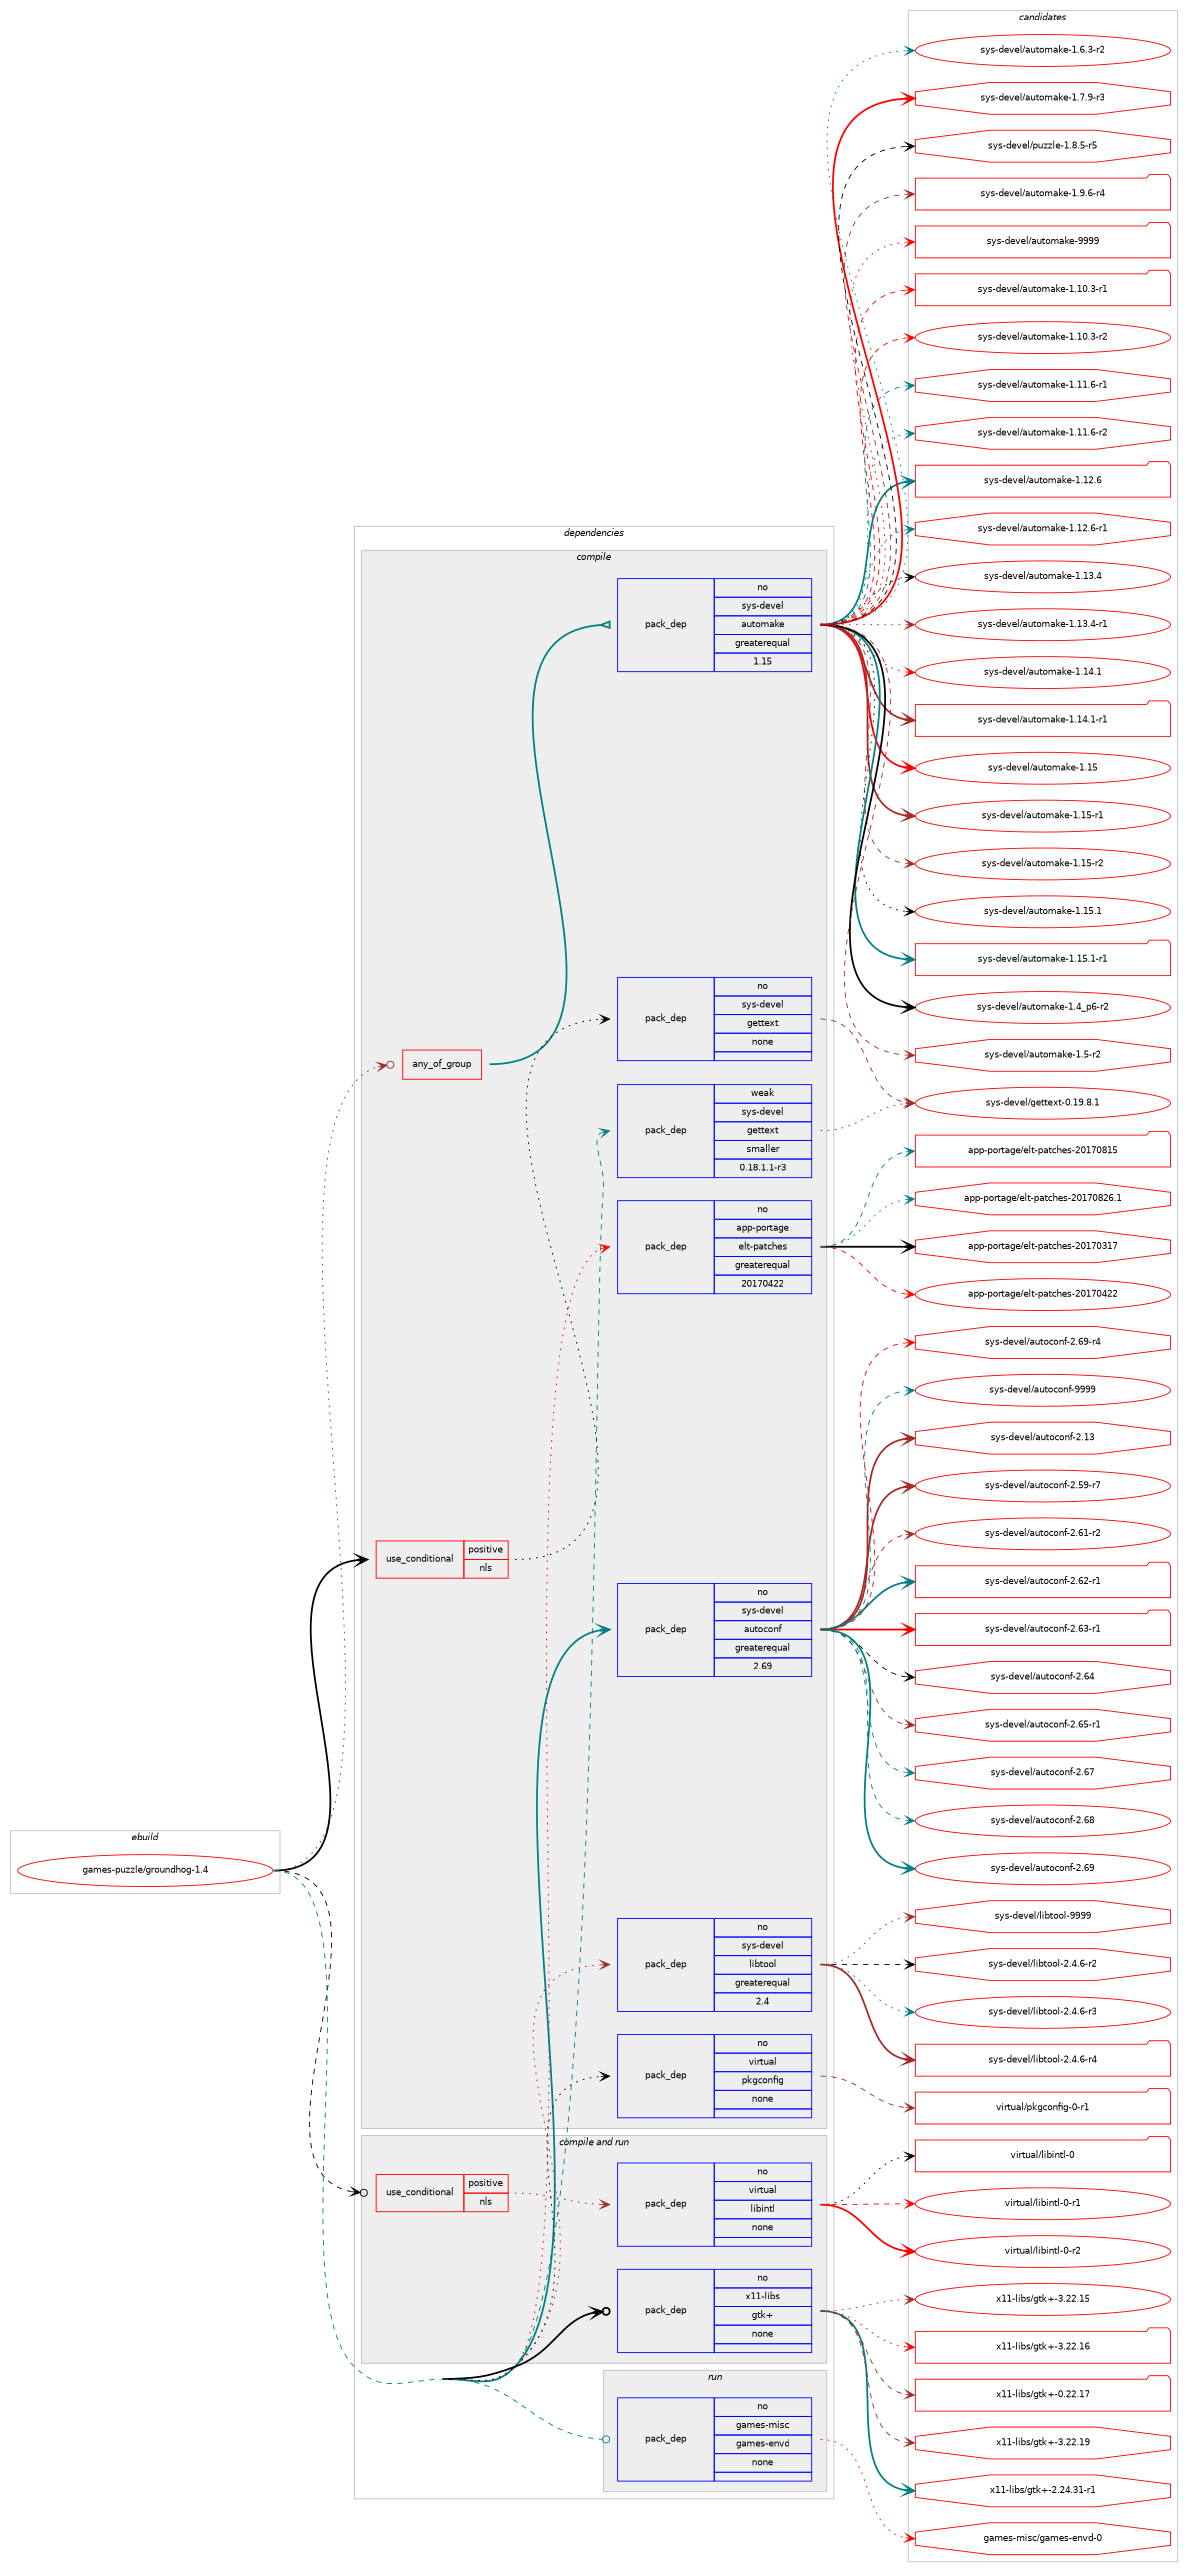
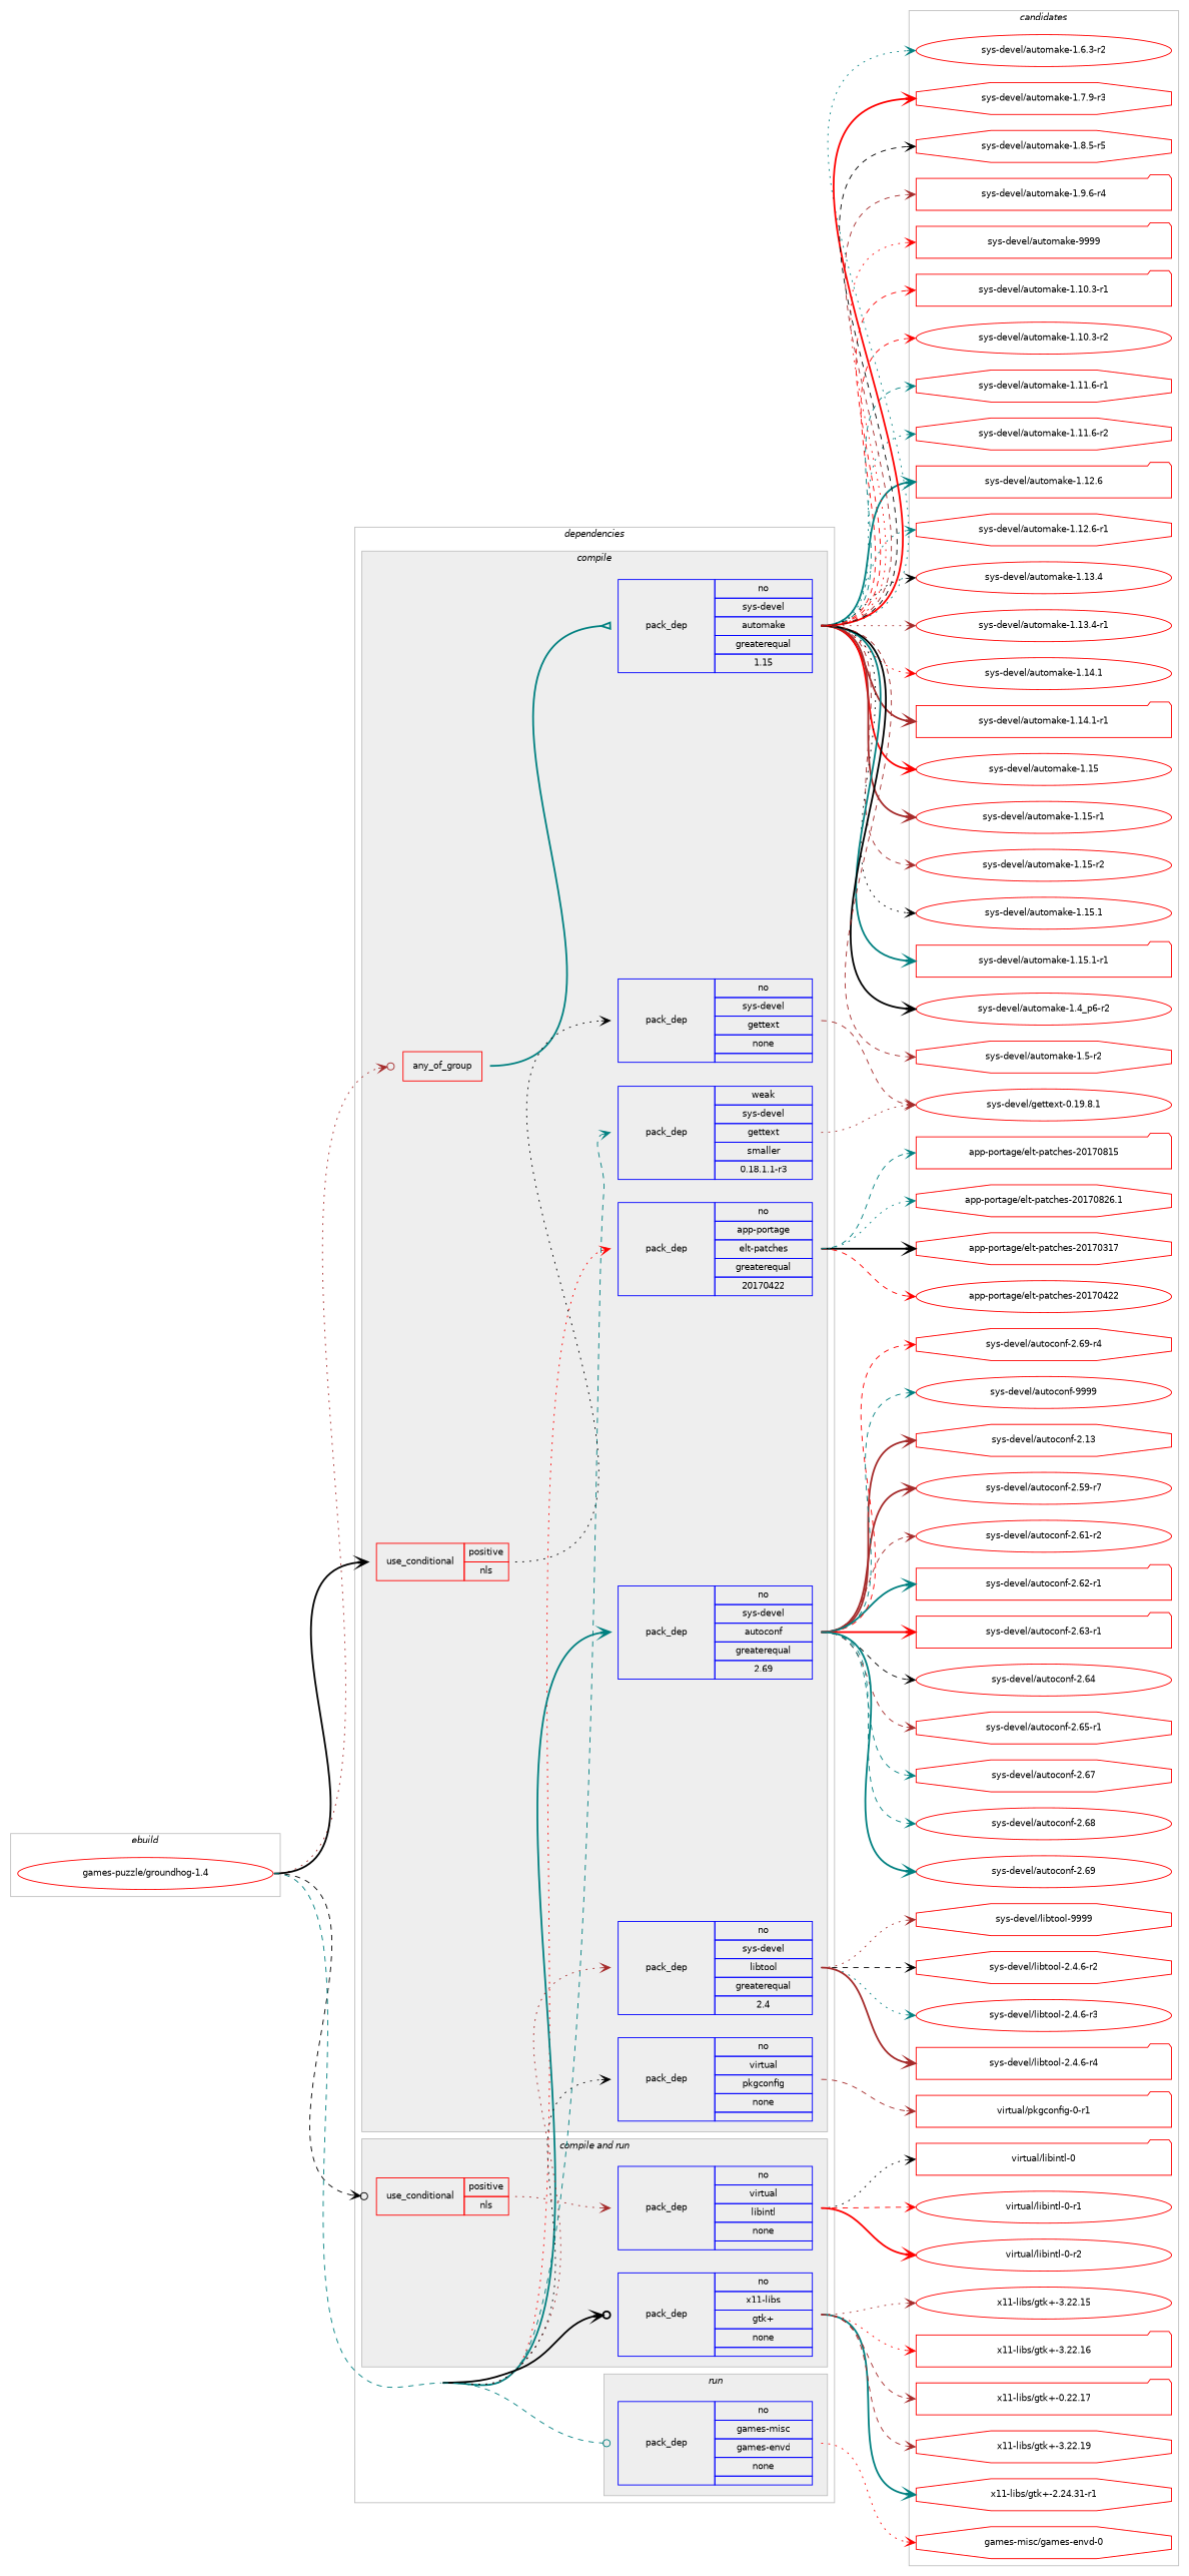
  digraph {
    compound=true
    concentrate=true
    fontname=Helvetica
    fontsize=10
    newrank=true
    rankdir=LR
    ranksep=1.5
    node [color=red fontname=Helvetica fontsize=10 shape=ellipse]
    edge [arrowhead=vee color=brown headport=w style=dashed tailport=e weight=100]
    n1 [label="games-puzzle/groundhog-1.4" width=4]
    n2 [color=blue label=<<TABLE BORDER="0" CELLBORDER="1" CELLSPACING="0" CELLPADDING="4" WIDTH="220"><TR><TD ROWSPAN="6" CELLPADDING="30">pack_dep</TD></TR><TR><TD WIDTH="110">no</TD></TR><TR><TD>sys-devel</TD></TR><TR><TD>automake</TD></TR><TR><TD>greaterequal</TD></TR><TR><TD>1.15</TD></TR></TABLE>> shape=none]
    n3 [label=<<TABLE BORDER="0" CELLBORDER="1" CELLSPACING="0" CELLPADDING="4"><TR><TD CELLPADDING="10">any_of_group</TD></TR></TABLE>> shape=none]
    n4 [color=blue label=<<TABLE BORDER="0" CELLBORDER="1" CELLSPACING="0" CELLPADDING="4" WIDTH="220"><TR><TD ROWSPAN="6" CELLPADDING="30">pack_dep</TD></TR><TR><TD WIDTH="110">no</TD></TR><TR><TD>sys-devel</TD></TR><TR><TD>gettext</TD></TR><TR><TD>none</TD></TR><TR><TD></TD></TR></TABLE>> shape=none]
    n5 [label=<<TABLE BORDER="0" CELLBORDER="1" CELLSPACING="0" CELLPADDING="4"><TR><TD ROWSPAN="3" CELLPADDING="10">use_conditional</TD></TR><TR><TD>positive</TD></TR><TR><TD>nls</TD></TR></TABLE>> shape=none]
    n6 [color=blue label=<<TABLE BORDER="0" CELLBORDER="1" CELLSPACING="0" CELLPADDING="4" WIDTH="220"><TR><TD ROWSPAN="6" CELLPADDING="30">pack_dep</TD></TR><TR><TD WIDTH="110">no</TD></TR><TR><TD>app-portage</TD></TR><TR><TD>elt-patches</TD></TR><TR><TD>greaterequal</TD></TR><TR><TD>20170422</TD></TR></TABLE>> shape=none]
    n7 [color=blue label=<<TABLE BORDER="0" CELLBORDER="1" CELLSPACING="0" CELLPADDING="4" WIDTH="220"><TR><TD ROWSPAN="6" CELLPADDING="30">pack_dep</TD></TR><TR><TD WIDTH="110">no</TD></TR><TR><TD>sys-devel</TD></TR><TR><TD>autoconf</TD></TR><TR><TD>greaterequal</TD></TR><TR><TD>2.69</TD></TR></TABLE>> shape=none]
    n8 [color=blue label=<<TABLE BORDER="0" CELLBORDER="1" CELLSPACING="0" CELLPADDING="4" WIDTH="220"><TR><TD ROWSPAN="6" CELLPADDING="30">pack_dep</TD></TR><TR><TD WIDTH="110">no</TD></TR><TR><TD>sys-devel</TD></TR><TR><TD>libtool</TD></TR><TR><TD>greaterequal</TD></TR><TR><TD>2.4</TD></TR></TABLE>> shape=none]
    n9 [color=blue label=<<TABLE BORDER="0" CELLBORDER="1" CELLSPACING="0" CELLPADDING="4" WIDTH="220"><TR><TD ROWSPAN="6" CELLPADDING="30">pack_dep</TD></TR><TR><TD WIDTH="110">no</TD></TR><TR><TD>virtual</TD></TR><TR><TD>pkgconfig</TD></TR><TR><TD>none</TD></TR><TR><TD></TD></TR></TABLE>> shape=none]
    n10 [color=blue label=<<TABLE BORDER="0" CELLBORDER="1" CELLSPACING="0" CELLPADDING="4" WIDTH="220"><TR><TD ROWSPAN="6" CELLPADDING="30">pack_dep</TD></TR><TR><TD WIDTH="110">weak</TD></TR><TR><TD>sys-devel</TD></TR><TR><TD>gettext</TD></TR><TR><TD>smaller</TD></TR><TR><TD>0.18.1.1-r3</TD></TR></TABLE>> shape=none]
    n11 [color=blue label=<<TABLE BORDER="0" CELLBORDER="1" CELLSPACING="0" CELLPADDING="4" WIDTH="220"><TR><TD ROWSPAN="6" CELLPADDING="30">pack_dep</TD></TR><TR><TD WIDTH="110">no</TD></TR><TR><TD>x11-libs</TD></TR><TR><TD>gtk+</TD></TR><TR><TD>none</TD></TR><TR><TD></TD></TR></TABLE>> shape=none]
    n12 [color=blue label=<<TABLE BORDER="0" CELLBORDER="1" CELLSPACING="0" CELLPADDING="4" WIDTH="220"><TR><TD ROWSPAN="6" CELLPADDING="30">pack_dep</TD></TR><TR><TD WIDTH="110">no</TD></TR><TR><TD>virtual</TD></TR><TR><TD>libintl</TD></TR><TR><TD>none</TD></TR><TR><TD></TD></TR></TABLE>> shape=none]
    n13 [label=<<TABLE BORDER="0" CELLBORDER="1" CELLSPACING="0" CELLPADDING="4"><TR><TD ROWSPAN="3" CELLPADDING="10">use_conditional</TD></TR><TR><TD>positive</TD></TR><TR><TD>nls</TD></TR></TABLE>> shape=none]
    n14 [color=blue label=<<TABLE BORDER="0" CELLBORDER="1" CELLSPACING="0" CELLPADDING="4" WIDTH="220"><TR><TD ROWSPAN="6" CELLPADDING="30">pack_dep</TD></TR><TR><TD WIDTH="110">no</TD></TR><TR><TD>games-misc</TD></TR><TR><TD>games-envd</TD></TR><TR><TD>none</TD></TR><TR><TD></TD></TR></TABLE>> shape=none]
    n15 [label="sys-devel/automake-1.10.3-r1" shape=folder width=4]
    n16 [label="sys-devel/automake-1.10.3-r2" width=4]
    n17 [label="sys-devel/automake-1.11.6-r1" shape=octagon width=4]
    n18 [label="sys-devel/automake-1.11.6-r2" shape=octagon width=4]
    n19 [label="sys-devel/automake-1.12.6" shape=folder width=4]
    n20 [label="sys-devel/automake-1.12.6-r1" shape=octagon width=4]
    n21 [label="sys-devel/automake-1.13.4" width=4]
    n22 [label="sys-devel/automake-1.13.4-r1" width=4]
    n23 [label="sys-devel/automake-1.14.1" width=4]
    n24 [label="sys-devel/automake-1.14.1-r1" shape=folder width=4]
    n25 [label="sys-devel/automake-1.15" width=4]
    n26 [label="sys-devel/automake-1.15-r1" width=4]
    n27 [label="sys-devel/automake-1.15-r2" width=4]
    n28 [label="sys-devel/automake-1.15.1" width=4]
    n29 [label="sys-devel/automake-1.15.1-r1" shape=folder width=4]
    n30 [label="sys-devel/automake-1.4_p6-r2" width=4]
    n31 [label="sys-devel/automake-1.5-r2" shape=octagon width=4]
    n32 [label="sys-devel/automake-1.6.3-r2" width=4]
    n33 [label="sys-devel/automake-1.7.9-r3" shape=octagon width=4]
-   n34 [label="sys-devel/puzzle-1.8.5-r5" shape=octagon width=4]
+   n34 [label="sys-devel/automake-1.8.5-r5" shape=octagon width=4]
    n35 [label="sys-devel/automake-1.9.6-r4" shape=folder width=4]
    n36 [label="sys-devel/automake-9999" shape=folder width=4]
    n37 [label="sys-devel/gettext-0.19.8.1" width=4]
    n38 [label="app-portage/elt-patches-20170317" shape=octagon width=4]
    n39 [label="app-portage/elt-patches-20170422" width=4]
    n40 [label="app-portage/elt-patches-20170815" shape=folder width=4]
    n41 [label="app-portage/elt-patches-20170826.1" shape=octagon width=4]
    n42 [label="sys-devel/autoconf-2.13" shape=octagon width=4]
    n43 [label="sys-devel/autoconf-2.59-r7" width=4]
    n44 [label="sys-devel/autoconf-2.61-r2" width=4]
    n45 [label="sys-devel/autoconf-2.62-r1" shape=folder width=4]
    n46 [label="sys-devel/autoconf-2.63-r1" shape=folder width=4]
-   n47 [label="sys-devel/autoconf-2.64" shape=octagon width=4]
+   n47 [label="sys-devel/autoconf-2.64" width=4]
    n48 [label="sys-devel/autoconf-2.65-r1" shape=octagon width=4]
    n49 [label="sys-devel/autoconf-2.67" shape=octagon width=4]
    n50 [label="sys-devel/autoconf-2.68" width=4]
    n51 [label="sys-devel/autoconf-2.69" width=4]
    n52 [label="sys-devel/autoconf-2.69-r4" shape=octagon width=4]
    n53 [label="sys-devel/autoconf-9999" width=4]
    n54 [label="sys-devel/libtool-2.4.6-r2" shape=octagon width=4]
    n55 [label="sys-devel/libtool-2.4.6-r3" width=4]
    n56 [label="sys-devel/libtool-2.4.6-r4" shape=folder width=4]
    n57 [label="sys-devel/libtool-9999" shape=octagon width=4]
    n58 [label="virtual/pkgconfig-0-r1" shape=folder width=4]
    n59 [label="virtual/libintl-0" shape=folder width=4]
    n60 [label="virtual/libintl-0-r1" width=4]
    n61 [label="virtual/libintl-0-r2" width=4]
    n62 [label="x11-libs/gtk+-2.24.31-r1" shape=octagon width=4]
    n63 [label="x11-libs/gtk+-3.22.15" width=4]
    n64 [label="x11-libs/gtk+-3.22.16" shape=folder width=4]
    n65 [label="x11-libs/gtk+-0.22.17" shape=folder width=4]
    n66 [label="x11-libs/gtk+-3.22.19" shape=octagon width=4]
    n67 [label="games-misc/games-envd-0" shape=octagon width=4]
    subgraph cluster_1 {
      color=gray
      label=<<i>ebuild</i>>
      rank=same
      n1
    }
    subgraph cluster_2 {
      color=gray
      label=<<i>dependencies</i>>
      subgraph cluster_3 {
        color=gray
        fillcolor="#eeeeee"
        label=<<i>compile</i>>
        style=filled
        subgraph sub_4 {
          color=gray
          fillcolor="#eeeeee"
          label=<<i>compile</i>>
          style=filled
          n3
          subgraph sub_5 {
            color=gray
            fillcolor="#eeeeee"
            label=<<i>compile</i>>
            style=filled
            n2
          }
        }
        subgraph sub_6 {
          color=gray
          fillcolor="#eeeeee"
          label=<<i>compile</i>>
          style=filled
          n5
          subgraph sub_7 {
            color=gray
            fillcolor="#eeeeee"
            label=<<i>compile</i>>
            style=filled
            n4
          }
        }
        subgraph sub_8 {
          color=gray
          fillcolor="#eeeeee"
          label=<<i>compile</i>>
          style=filled
          n6
        }
        subgraph sub_9 {
          color=gray
          fillcolor="#eeeeee"
          label=<<i>compile</i>>
          style=filled
          n7
        }
        subgraph sub_10 {
          color=gray
          fillcolor="#eeeeee"
          label=<<i>compile</i>>
          style=filled
          n8
        }
        subgraph sub_11 {
          color=gray
          fillcolor="#eeeeee"
          label=<<i>compile</i>>
          style=filled
          n9
        }
        subgraph sub_12 {
          color=gray
          fillcolor="#eeeeee"
          label=<<i>compile</i>>
          style=filled
          n10
        }
      }
      subgraph cluster_13 {
        color=gray
        fillcolor="#eeeeee"
        label=<<i>compile and run</i>>
        style=filled
        subgraph sub_14 {
          color=gray
          fillcolor="#eeeeee"
          label=<<i>compile and run</i>>
          style=filled
          n11
        }
        subgraph sub_15 {
          color=gray
          fillcolor="#eeeeee"
          label=<<i>compile and run</i>>
          style=filled
          n13
          subgraph sub_16 {
            color=gray
            fillcolor="#eeeeee"
            label=<<i>compile and run</i>>
            style=filled
            n12
          }
        }
      }
      subgraph cluster_17 {
        color=gray
        fillcolor="#eeeeee"
        label=<<i>run</i>>
        style=filled
        subgraph sub_18 {
          color=gray
          fillcolor="#eeeeee"
          label=<<i>run</i>>
          style=filled
          n14
        }
      }
    }
    subgraph cluster_19 {
      color=gray
      label=<<i>candidates</i>>
      rank=same
      subgraph sub_20 {
        color=black
        label=<<i>candidates</i>>
        nodesep=1
        rank=same
        n15
        n16
        n17
        n18
        n19
        n20
        n21
        n22
        n23
        n24
        n25
        n26
        n27
        n28
        n29
        n30
        n31
        n32
        n33
        n34
        n35
        n36
      }
      subgraph sub_21 {
        color=black
        label=<<i>candidates</i>>
        nodesep=1
        rank=same
        n37
      }
      subgraph sub_22 {
        color=black
        label=<<i>candidates</i>>
        nodesep=1
        rank=same
        n38
        n39
        n40
        n41
      }
      subgraph sub_23 {
        color=black
        label=<<i>candidates</i>>
        nodesep=1
        rank=same
        n42
        n43
        n44
        n45
        n46
        n47
        n48
        n49
        n50
        n51
        n52
        n53
      }
      subgraph sub_24 {
        color=black
        label=<<i>candidates</i>>
        nodesep=1
        rank=same
        n54
        n55
        n56
        n57
      }
      subgraph sub_25 {
        color=black
        label=<<i>candidates</i>>
        nodesep=1
        rank=same
        n58
      }
      subgraph sub_26 {
        color=black
        label=<<i>candidates</i>>
        nodesep=1
        rank=same
        n37
      }
      subgraph sub_27 {
        color=black
        label=<<i>candidates</i>>
        nodesep=1
        rank=same
        n59
        n60
        n61
      }
      subgraph sub_28 {
        color=black
        label=<<i>candidates</i>>
        nodesep=1
        rank=same
        n62
        n63
        n64
        n65
        n66
      }
      subgraph sub_29 {
        color=black
        label=<<i>candidates</i>>
        nodesep=1
        rank=same
        n67
      }
    }
    n1 -> n3 [arrowhead=odotvee style=dotted weight=20]
    n1 -> n5 [color=black style=bold weight=20]
    n1 -> n6 [color=red style=dotted weight=20]
    n1 -> n7 [color=teal style=bold weight=20]
    n1 -> n8 [style=dotted weight=20]
    n1 -> n9 [color=black style=dotted weight=20]
    n1 -> n10 [color=teal weight=20]
    n1 -> n11 [arrowhead=odotvee color=black style=bold weight=20]
    n1 -> n13 [arrowhead=odotvee color=black weight=20]
    n1 -> n14 [arrowhead=odot color=teal weight=20]
    n2 -> n15 [color=red]
    n2 -> n16 [color=red]
    n2 -> n17 [color=teal]
    n2 -> n18 [color=teal style=dotted]
    n2 -> n19 [color=teal style=bold]
    n2 -> n20 [color=teal style=dotted]
    n2 -> n21 [color=black style=dotted]
    n2 -> n22 [style=dotted]
    n2 -> n23 [color=red style=dotted]
    n2 -> n24 [style=bold]
    n2 -> n25 [color=red style=bold]
    n2 -> n26 [style=bold]
    n2 -> n27
    n2 -> n28 [color=black style=dotted]
    n2 -> n29 [color=teal style=bold]
    n2 -> n30 [color=black style=bold]
    n2 -> n31
    n2 -> n32 [color=teal style=dotted]
    n2 -> n33 [color=red style=bold]
    n2 -> n34 [color=black]
    n2 -> n35
    n2 -> n36 [color=red style=dotted]
    n3 -> n2 [arrowhead=oinv color=teal style=bold weight=20]
    n4 -> n37
    n5 -> n4 [color=black style=dotted weight=20]
    n6 -> n38 [color=black style=bold]
    n6 -> n39 [color=red]
    n6 -> n40 [color=teal]
    n6 -> n41 [color=teal style=dotted]
    n7 -> n42 [style=bold]
    n7 -> n43 [style=bold]
    n7 -> n44
    n7 -> n45 [color=teal style=bold]
    n7 -> n46 [color=red style=bold]
    n7 -> n47 [color=black]
    n7 -> n48
    n7 -> n49 [color=teal]
    n7 -> n50 [color=teal]
    n7 -> n51 [color=teal style=bold]
    n7 -> n52 [color=red]
    n7 -> n53 [color=teal]
    n8 -> n54 [color=black]
    n8 -> n55 [color=teal style=dotted]
    n8 -> n56 [style=bold]
    n8 -> n57 [style=dotted]
    n9 -> n58
    n10 -> n37 [style=dotted]
    n11 -> n62 [color=teal style=bold]
    n11 -> n63 [style=dotted]
    n11 -> n64 [color=red style=dotted]
    n11 -> n65
    n11 -> n66
    n12 -> n59 [color=black style=dotted]
    n12 -> n60 [color=red]
    n12 -> n61 [color=red style=bold]
    n13 -> n12 [style=dotted weight=20]
    n14 -> n67 [color=red style=dotted]
  }
